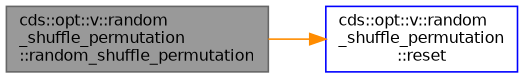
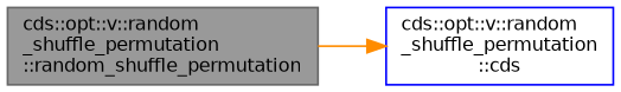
  digraph {
    rankdir=LR
    node [fontname=Helvetica fontsize=10 shape=box style=filled]
    n1 [color=gray40 fillcolor=grey60 fontcolor=black height=0.2 label="cds::opt::v::random\l_shuffle_permutation\l::random_shuffle_permutation" width=0.4]
-   n2 [color=blue fillcolor=white height=0.2 label="cds::opt::v::random\l_shuffle_permutation\l::reset" width=0.4]
+   n2 [color=blue fillcolor=white height=0.2 label="cds::opt::v::random\l_shuffle_permutation\l::cds" width=0.4]
    n1 -> n2 [color=darkorange fontname=Helvetica fontsize=10 labelfontname=Helvetica labelfontsize=10 style=solid]
  }
